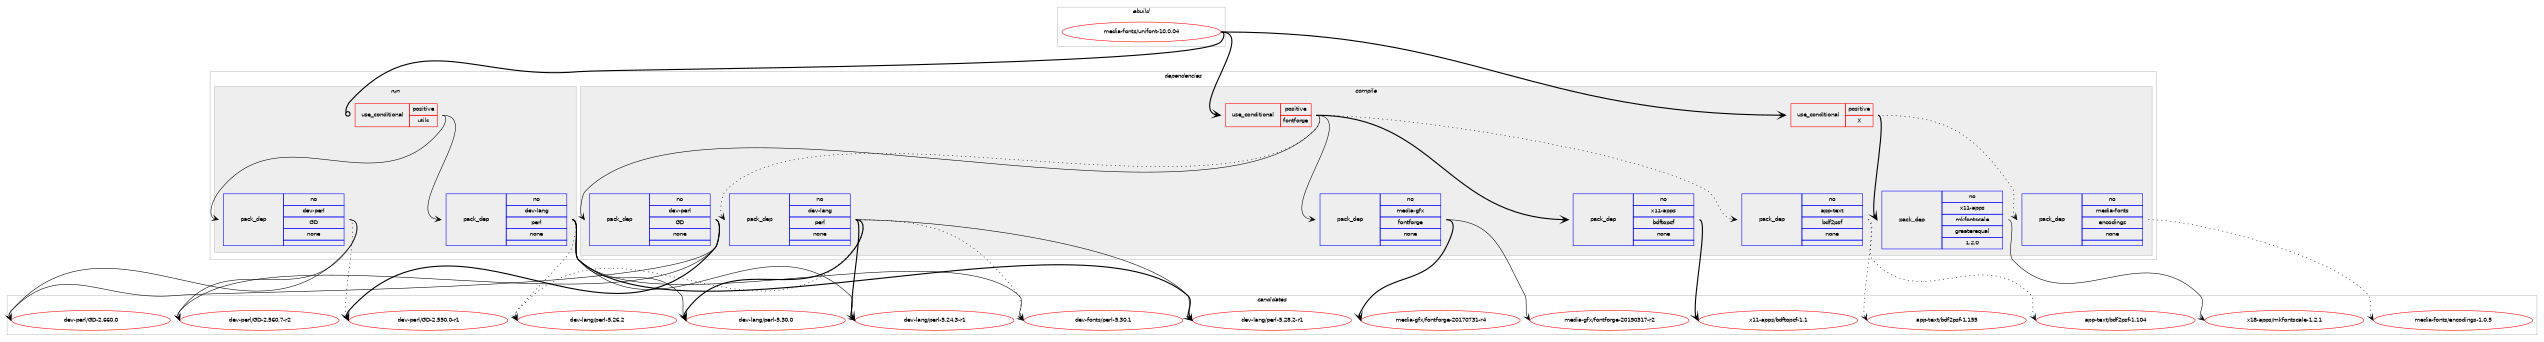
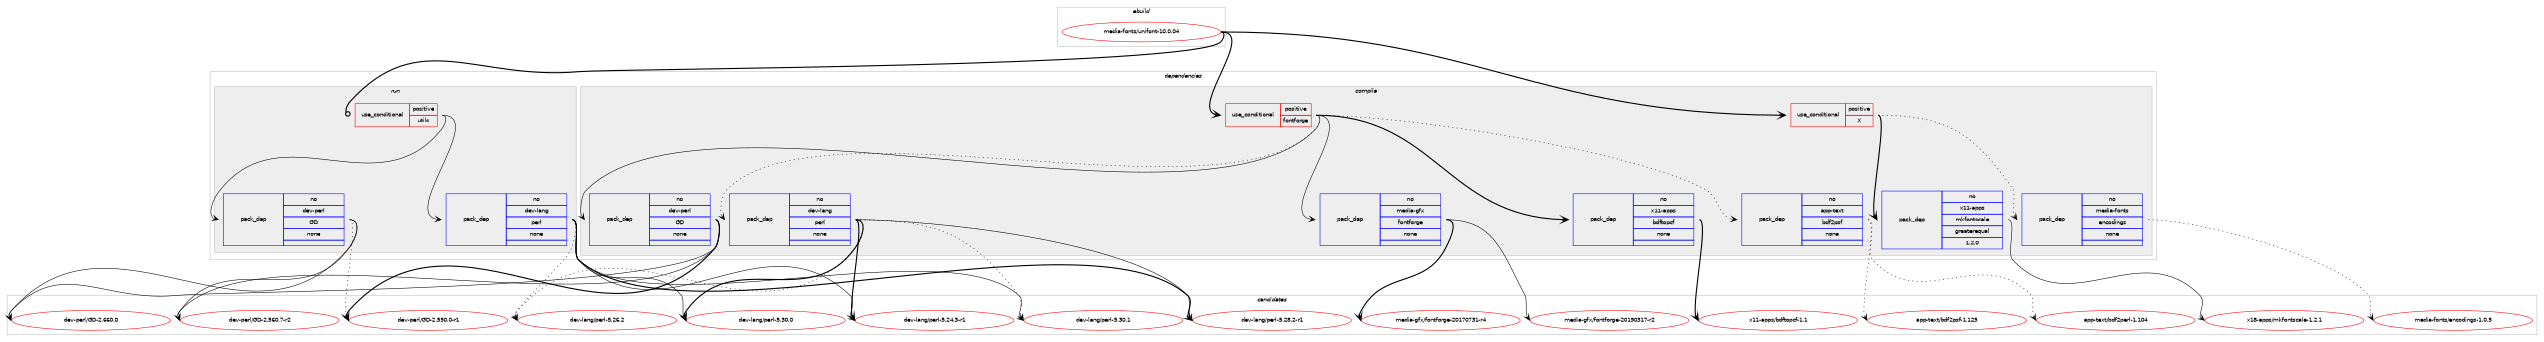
  digraph {
    compound=true
    concentrate=true
    fontname=Helvetica
    fontsize=10
    newrank=true
    rankdir=TB
    ranksep=1.5
    node [color=red fontname=Helvetica fontsize=10]
    edge [arrowhead=vee headport=w style=solid tailport=e weight=100]
    n1 [label="media-fonts/unifont-10.0.04" width=4]
    n2 [color=blue label=<<TABLE BORDER="0" CELLBORDER="1" CELLSPACING="0" CELLPADDING="4" WIDTH="220"><TR><TD ROWSPAN="6" CELLPADDING="30">pack_dep</TD></TR><TR><TD WIDTH="110">no</TD></TR><TR><TD>x11-apps</TD></TR><TR><TD>mkfontscale</TD></TR><TR><TD>greaterequal</TD></TR><TR><TD>1.2.0</TD></TR></TABLE>> shape=none]
    n3 [color=blue label=<<TABLE BORDER="0" CELLBORDER="1" CELLSPACING="0" CELLPADDING="4" WIDTH="220"><TR><TD ROWSPAN="6" CELLPADDING="30">pack_dep</TD></TR><TR><TD WIDTH="110">no</TD></TR><TR><TD>media-fonts</TD></TR><TR><TD>encodings</TD></TR><TR><TD>none</TD></TR><TR><TD></TD></TR></TABLE>> shape=none]
    n4 [label=<<TABLE BORDER="0" CELLBORDER="1" CELLSPACING="0" CELLPADDING="4"><TR><TD ROWSPAN="3" CELLPADDING="10">use_conditional</TD></TR><TR><TD>positive</TD></TR><TR><TD>X</TD></TR></TABLE>> shape=none]
    n5 [color=blue label=<<TABLE BORDER="0" CELLBORDER="1" CELLSPACING="0" CELLPADDING="4" WIDTH="220"><TR><TD ROWSPAN="6" CELLPADDING="30">pack_dep</TD></TR><TR><TD WIDTH="110">no</TD></TR><TR><TD>app-text</TD></TR><TR><TD>bdf2psf</TD></TR><TR><TD>none</TD></TR><TR><TD></TD></TR></TABLE>> shape=none]
    n6 [color=blue label=<<TABLE BORDER="0" CELLBORDER="1" CELLSPACING="0" CELLPADDING="4" WIDTH="220"><TR><TD ROWSPAN="6" CELLPADDING="30">pack_dep</TD></TR><TR><TD WIDTH="110">no</TD></TR><TR><TD>dev-lang</TD></TR><TR><TD>perl</TD></TR><TR><TD>none</TD></TR><TR><TD></TD></TR></TABLE>> shape=none]
    n7 [color=blue label=<<TABLE BORDER="0" CELLBORDER="1" CELLSPACING="0" CELLPADDING="4" WIDTH="220"><TR><TD ROWSPAN="6" CELLPADDING="30">pack_dep</TD></TR><TR><TD WIDTH="110">no</TD></TR><TR><TD>dev-perl</TD></TR><TR><TD>GD</TD></TR><TR><TD>none</TD></TR><TR><TD></TD></TR></TABLE>> shape=none]
    n8 [color=blue label=<<TABLE BORDER="0" CELLBORDER="1" CELLSPACING="0" CELLPADDING="4" WIDTH="220"><TR><TD ROWSPAN="6" CELLPADDING="30">pack_dep</TD></TR><TR><TD WIDTH="110">no</TD></TR><TR><TD>media-gfx</TD></TR><TR><TD>fontforge</TD></TR><TR><TD>none</TD></TR><TR><TD></TD></TR></TABLE>> shape=none]
    n9 [color=blue label=<<TABLE BORDER="0" CELLBORDER="1" CELLSPACING="0" CELLPADDING="4" WIDTH="220"><TR><TD ROWSPAN="6" CELLPADDING="30">pack_dep</TD></TR><TR><TD WIDTH="110">no</TD></TR><TR><TD>x11-apps</TD></TR><TR><TD>bdftopcf</TD></TR><TR><TD>none</TD></TR><TR><TD></TD></TR></TABLE>> shape=none]
    n10 [label=<<TABLE BORDER="0" CELLBORDER="1" CELLSPACING="0" CELLPADDING="4"><TR><TD ROWSPAN="3" CELLPADDING="10">use_conditional</TD></TR><TR><TD>positive</TD></TR><TR><TD>fontforge</TD></TR></TABLE>> shape=none]
    n11 [color=blue label=<<TABLE BORDER="0" CELLBORDER="1" CELLSPACING="0" CELLPADDING="4" WIDTH="220"><TR><TD ROWSPAN="6" CELLPADDING="30">pack_dep</TD></TR><TR><TD WIDTH="110">no</TD></TR><TR><TD>dev-lang</TD></TR><TR><TD>perl</TD></TR><TR><TD>none</TD></TR><TR><TD></TD></TR></TABLE>> shape=none]
    n12 [color=blue label=<<TABLE BORDER="0" CELLBORDER="1" CELLSPACING="0" CELLPADDING="4" WIDTH="220"><TR><TD ROWSPAN="6" CELLPADDING="30">pack_dep</TD></TR><TR><TD WIDTH="110">no</TD></TR><TR><TD>dev-perl</TD></TR><TR><TD>GD</TD></TR><TR><TD>none</TD></TR><TR><TD></TD></TR></TABLE>> shape=none]
    n13 [label=<<TABLE BORDER="0" CELLBORDER="1" CELLSPACING="0" CELLPADDING="4"><TR><TD ROWSPAN="3" CELLPADDING="10">use_conditional</TD></TR><TR><TD>positive</TD></TR><TR><TD>utils</TD></TR></TABLE>> shape=none]
    n14 [label="x18-apps/mkfontscale-1.2.1" width=4]
    n15 [label="media-fonts/encodings-1.0.5" width=4]
-   n16 [label="app-text/bdf2psf-1.104" width=4]
-   n17 [label="app-text/bdf2psf-1.155" width=4]
+   n16 [label="app-text/bdf2perl-1.104" width=4]
+   n17 [label="app-text/bdf2psf-1.125" width=4]
    n18 [label="dev-lang/perl-5.24.3-r1" width=4]
    n19 [label="dev-lang/perl-5.26.2" width=4]
    n20 [label="dev-lang/perl-5.28.2-r1" width=4]
    n21 [label="dev-lang/perl-5.30.0" width=4]
-   n22 [label="dev-fonts/perl-5.30.1" width=4]
+   n22 [label="dev-lang/perl-5.30.1" width=4]
    n23 [label="dev-perl/GD-2.550.0-r1" width=4]
    n24 [label="dev-perl/GD-2.560.7-r2" width=4]
    n25 [label="dev-perl/GD-2.660.0" width=4]
    n26 [label="media-gfx/fontforge-20170731-r4" width=4]
    n27 [label="media-gfx/fontforge-20190317-r2" width=4]
    n28 [label="x11-apps/bdftopcf-1.1" width=4]
    subgraph cluster_1 {
      color=gray
      label=<<i>ebuild</i>>
      rank=same
      n1
    }
    subgraph cluster_2 {
      color=gray
      label=<<i>dependencies</i>>
      subgraph cluster_3 {
        color=gray
        fillcolor="#eeeeee"
        label=<<i>compile</i>>
        style=filled
        subgraph sub_4 {
          color=gray
          fillcolor="#eeeeee"
          label=<<i>compile</i>>
          style=filled
          n4
          subgraph sub_5 {
            color=gray
            fillcolor="#eeeeee"
            label=<<i>compile</i>>
            style=filled
            n2
          }
          subgraph sub_6 {
            color=gray
            fillcolor="#eeeeee"
            label=<<i>compile</i>>
            style=filled
            n3
          }
        }
        subgraph sub_7 {
          color=gray
          fillcolor="#eeeeee"
          label=<<i>compile</i>>
          style=filled
          n10
          subgraph sub_8 {
            color=gray
            fillcolor="#eeeeee"
            label=<<i>compile</i>>
            style=filled
            n5
          }
          subgraph sub_9 {
            color=gray
            fillcolor="#eeeeee"
            label=<<i>compile</i>>
            style=filled
            n6
          }
          subgraph sub_10 {
            color=gray
            fillcolor="#eeeeee"
            label=<<i>compile</i>>
            style=filled
            n7
          }
          subgraph sub_11 {
            color=gray
            fillcolor="#eeeeee"
            label=<<i>compile</i>>
            style=filled
            n8
          }
          subgraph sub_12 {
            color=gray
            fillcolor="#eeeeee"
            label=<<i>compile</i>>
            style=filled
            n9
          }
        }
      }
      subgraph cluster_13 {
        color=gray
        fillcolor="#eeeeee"
        label=<<i>compile and run</i>>
        style=filled
      }
      subgraph cluster_14 {
        color=gray
        fillcolor="#eeeeee"
        label=<<i>run</i>>
        style=filled
        subgraph sub_15 {
          color=gray
          fillcolor="#eeeeee"
          label=<<i>run</i>>
          style=filled
          n13
          subgraph sub_16 {
            color=gray
            fillcolor="#eeeeee"
            label=<<i>run</i>>
            style=filled
            n11
          }
          subgraph sub_17 {
            color=gray
            fillcolor="#eeeeee"
            label=<<i>run</i>>
            style=filled
            n12
          }
        }
      }
    }
    subgraph cluster_18 {
      color=gray
      label=<<i>candidates</i>>
      rank=same
      subgraph sub_19 {
        color=black
        label=<<i>candidates</i>>
        nodesep=1
        rank=same
        n14
      }
      subgraph sub_20 {
        color=black
        label=<<i>candidates</i>>
        nodesep=1
        rank=same
        n15
      }
      subgraph sub_21 {
        color=black
        label=<<i>candidates</i>>
        nodesep=1
        rank=same
        n16
        n17
      }
      subgraph sub_22 {
        color=black
        label=<<i>candidates</i>>
        nodesep=1
        rank=same
        n18
        n19
        n20
        n21
        n22
      }
      subgraph sub_23 {
        color=black
        label=<<i>candidates</i>>
        nodesep=1
        rank=same
        n23
        n24
        n25
      }
      subgraph sub_24 {
        color=black
        label=<<i>candidates</i>>
        nodesep=1
        rank=same
        n26
        n27
      }
      subgraph sub_25 {
        color=black
        label=<<i>candidates</i>>
        nodesep=1
        rank=same
        n28
      }
      subgraph sub_26 {
        color=black
        label=<<i>candidates</i>>
        nodesep=1
        rank=same
        n18
        n19
        n20
        n21
        n22
      }
      subgraph sub_27 {
        color=black
        label=<<i>candidates</i>>
        nodesep=1
        rank=same
        n23
        n24
        n25
      }
    }
    n1 -> n4 [style=bold weight=20]
    n1 -> n10 [style=bold weight=20]
    n1 -> n13 [arrowhead=odot style=bold weight=20]
    n2 -> n14
    n3 -> n15 [style=dotted]
    n4 -> n2 [style=bold weight=20]
    n4 -> n3 [style=dotted weight=20]
    n5 -> n16 [style=dotted]
    n5 -> n17 [style=dotted]
    n6 -> n18 [style=bold]
    n6 -> n19 [style=dotted]
    n6 -> n20
    n6 -> n21 [style=bold]
    n6 -> n22 [style=dotted]
    n7 -> n23 [style=bold]
    n7 -> n24
    n7 -> n25
    n8 -> n26 [style=bold]
    n8 -> n27
    n9 -> n28 [style=bold]
    n10 -> n5 [style=dotted weight=20]
    n10 -> n6 [style=dotted weight=20]
    n10 -> n7 [weight=20]
    n10 -> n8 [weight=20]
    n10 -> n9 [style=bold weight=20]
    n11 -> n18
    n11 -> n19 [style=dotted]
    n11 -> n20 [style=bold]
    n11 -> n21
    n11 -> n22
    n12 -> n23 [style=dotted]
    n12 -> n24
    n12 -> n25
    n13 -> n11 [weight=20]
    n13 -> n12 [weight=20]
  }
